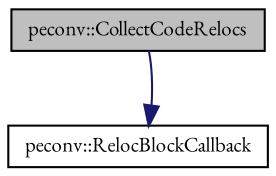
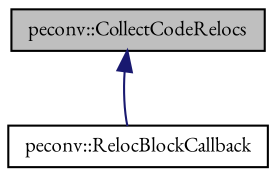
  digraph {
    fontname="EB Garamond"
    node [color=black fontname="EB Garamond" fontsize=10 shape=record style=filled]
    n1 [fillcolor=grey75 fontcolor=black height=0.2 label="peconv::CollectCodeRelocs" width=0.4]
    n2 [fillcolor=white height=0.2 label="peconv::RelocBlockCallback" width=0.4]
-   n2 -> n1 [color=midnightblue dir=back fontname="EB Garamond" fontsize=10 labelfontname=Helvetica labelfontsize=10 style=solid]
+   n1 -> n2 [color=midnightblue dir=back fontname="EB Garamond" fontsize=10 labelfontname=Helvetica labelfontsize=10 style=solid]
  }
